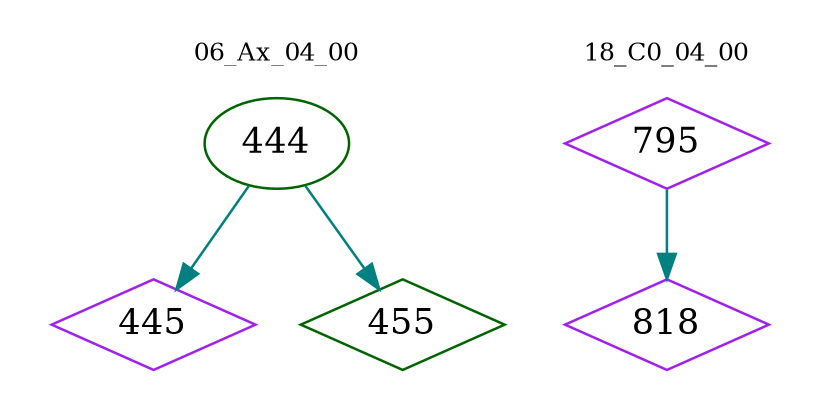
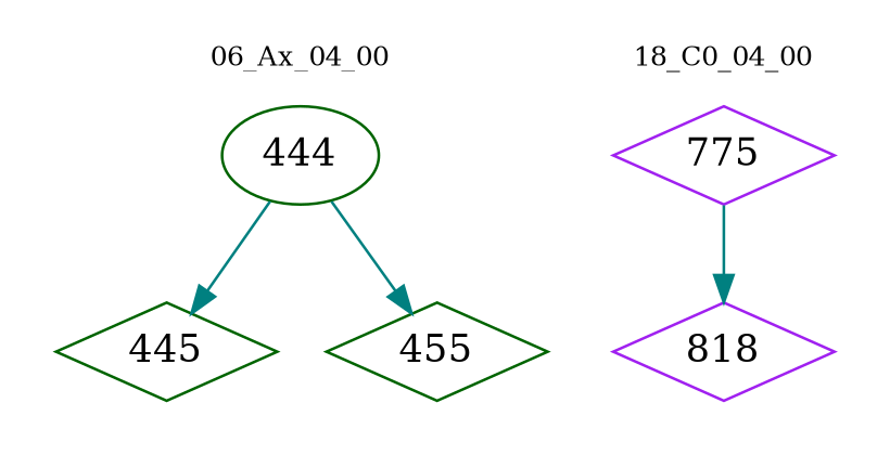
  digraph {
    node [color=darkgreen shape=diamond]
    edge [color=teal]
    n1 [label=444 shape=ellipse]
-   n2 [color=purple label=445]
+   n2 [label=445]
    n3 [label=455]
-   n4 [color=purple label=795]
+   n4 [color=purple label=775]
    n5 [color=purple label=818]
    subgraph cluster_1 {
      color=white
      fontsize=10
      label="06_Ax_04_00"
      n1
      n2
      n3
    }
    subgraph cluster_2 {
      color=white
      fontsize=10
      label="18_C0_04_00"
      n4
      n5
    }
    n1 -> n2
    n1 -> n3
    n4 -> n5
  }
